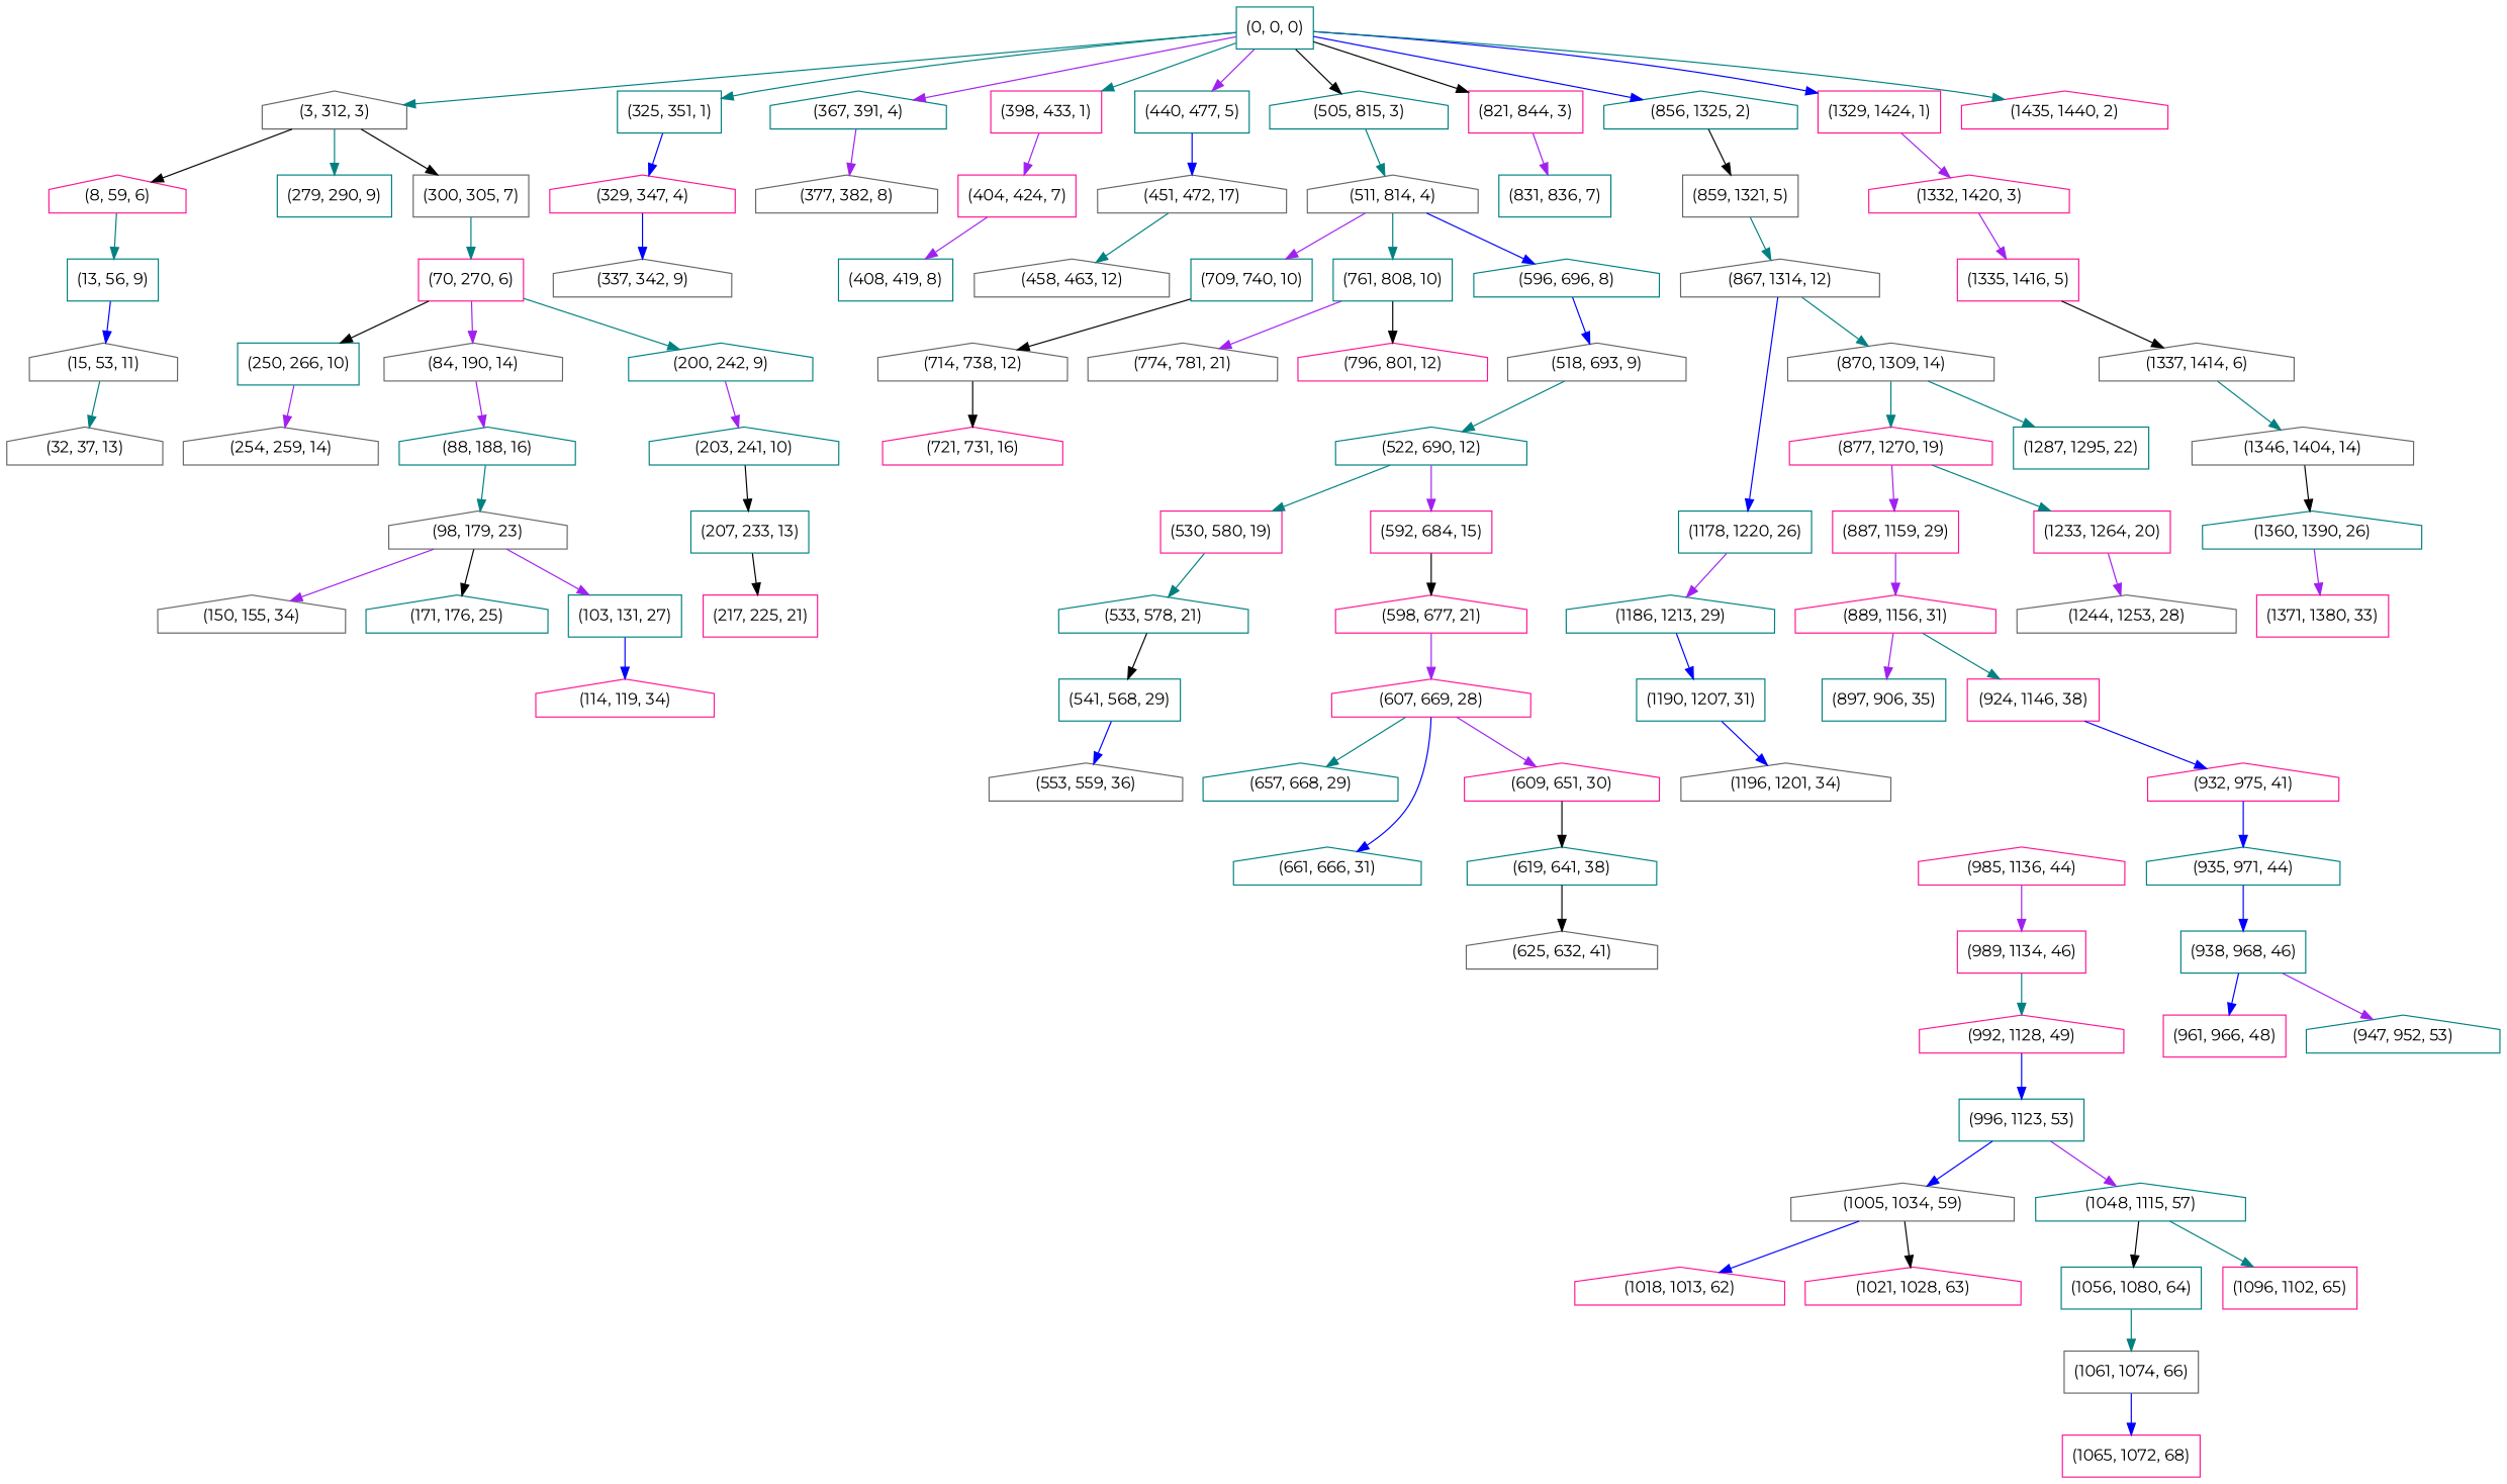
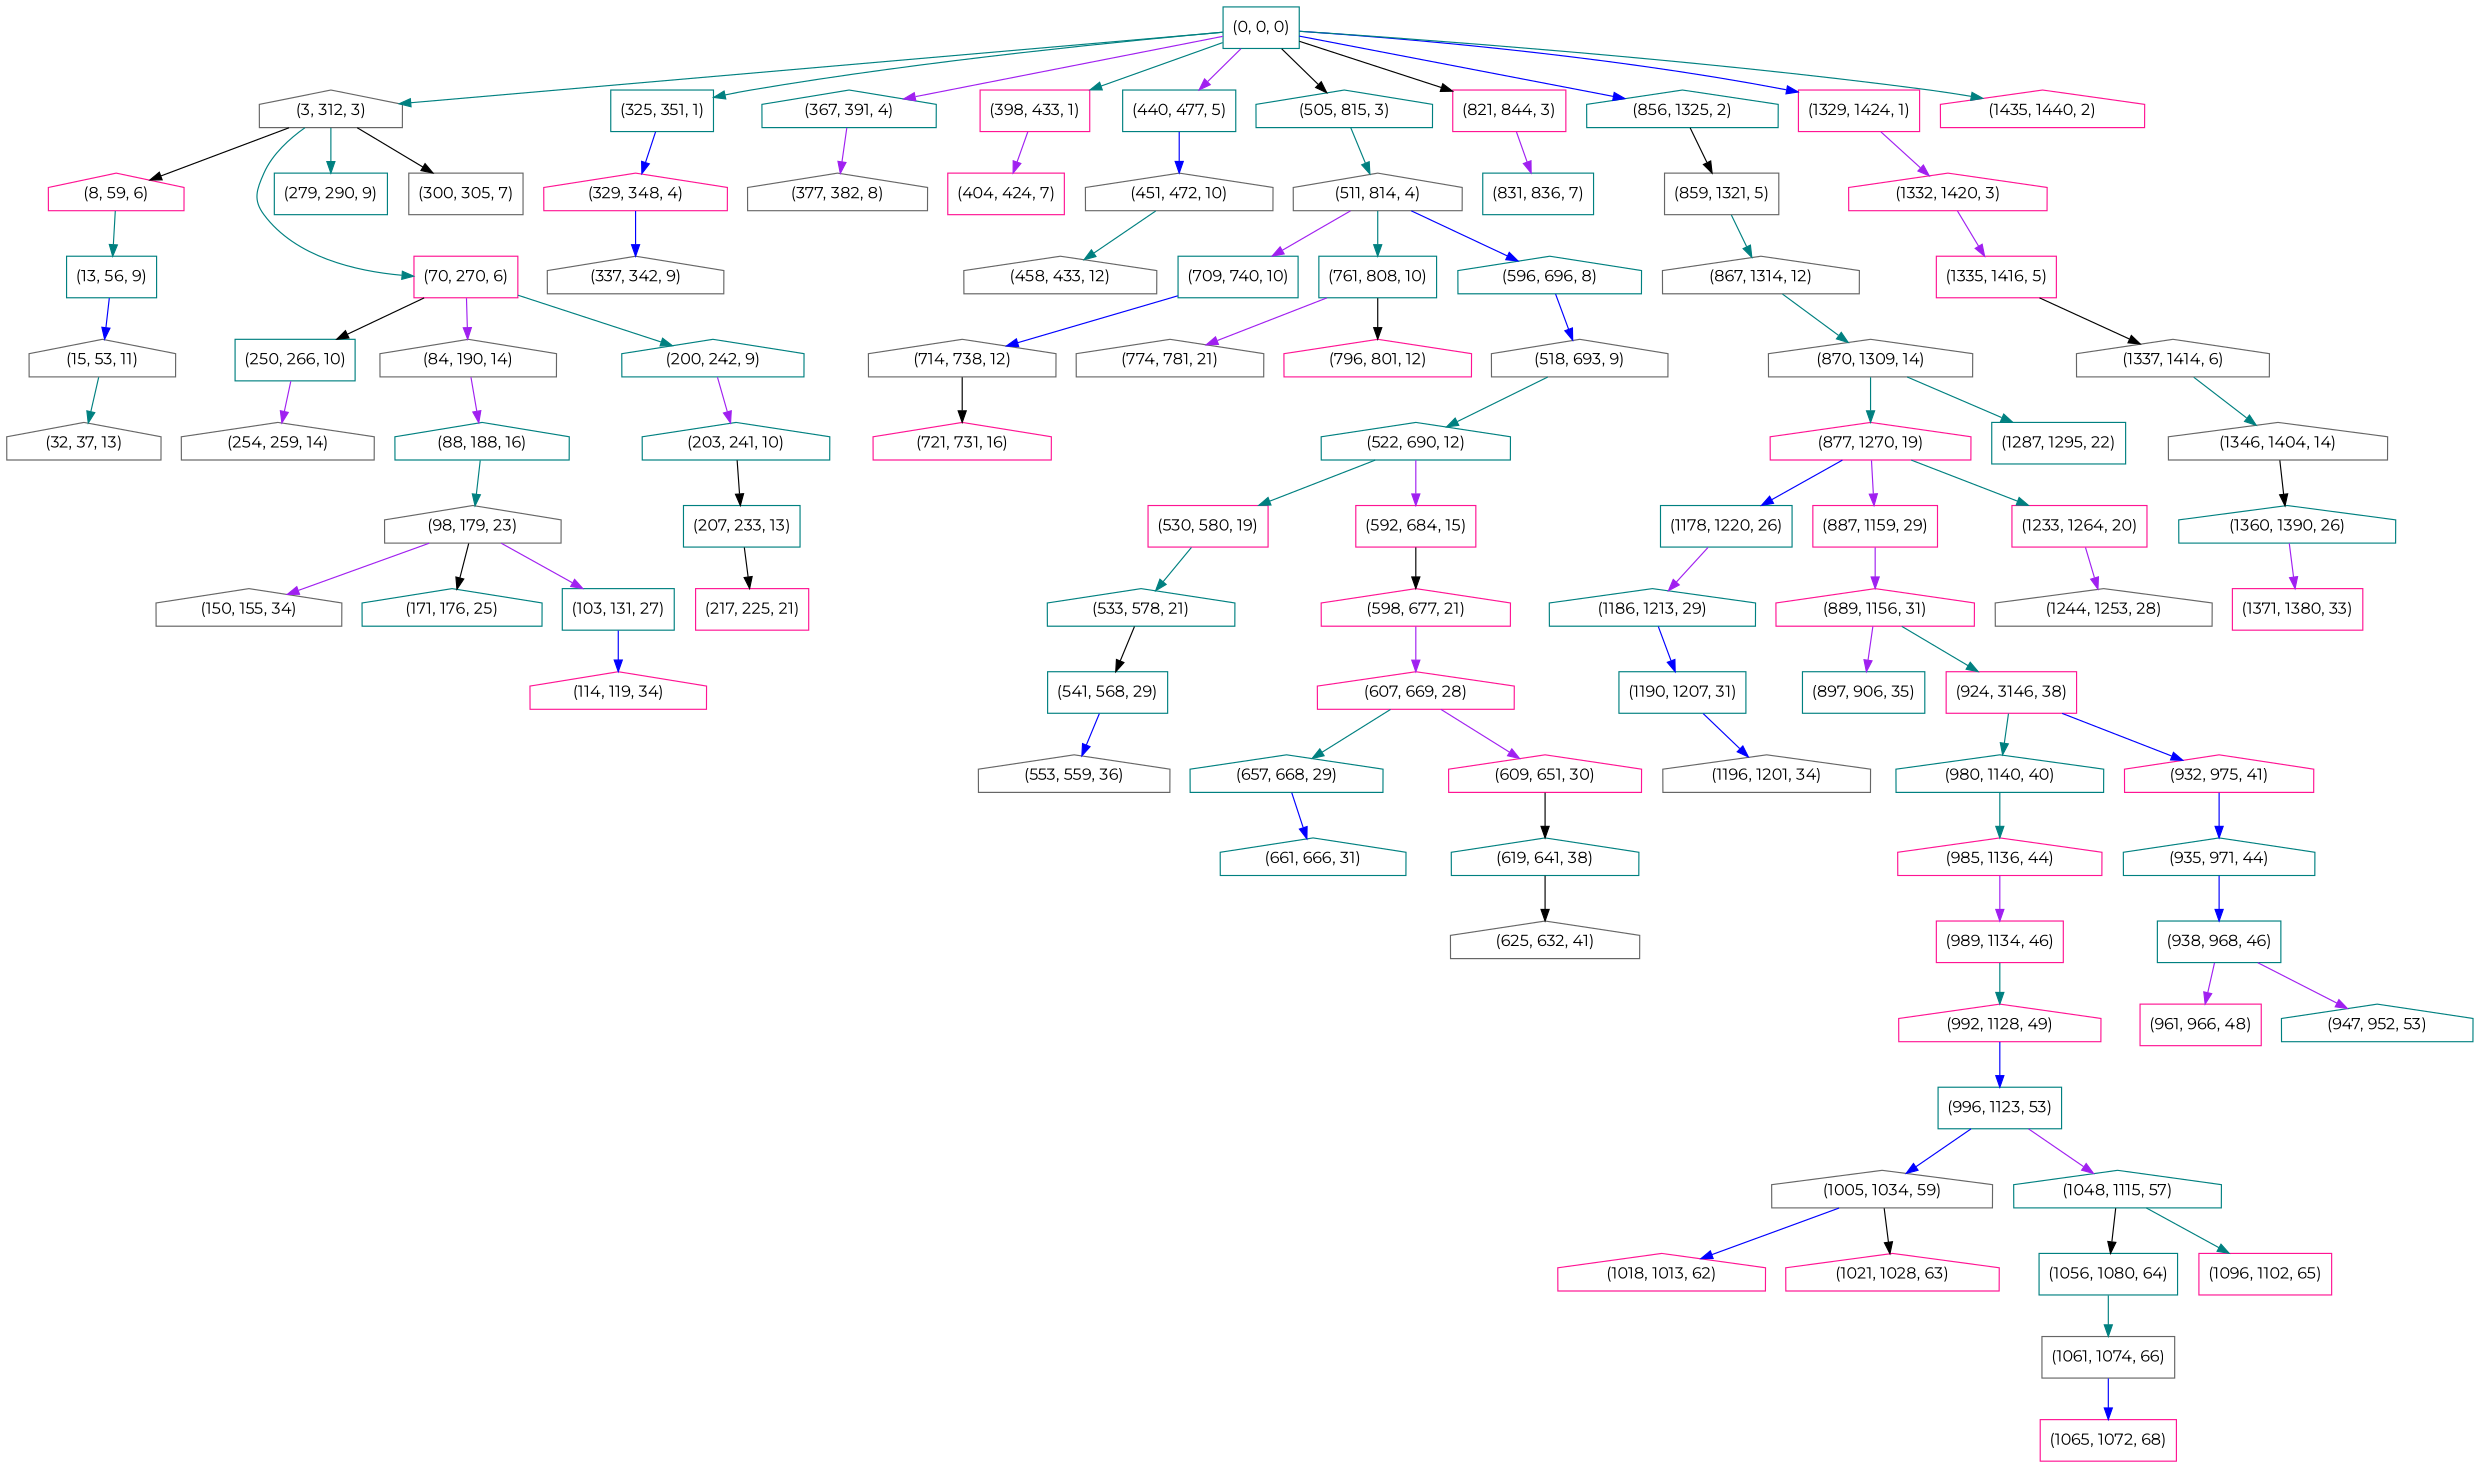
  digraph {
    fontname=Montserrat
    node [color=teal fontname=Montserrat shape=house]
    edge [color=teal fontname=Montserrat]
    "(0, 0, 0)" [shape=box]
    "(3, 312, 3)" [color=gray40]
    "(325, 351, 1)" [shape=box]
    "(367, 391, 4)"
    "(398, 433, 1)" [color=deeppink shape=box]
    "(440, 477, 5)" [shape=box]
    "(505, 815, 3)"
    "(821, 844, 3)" [color=deeppink shape=box]
    "(856, 1325, 2)"
    "(1329, 1424, 1)" [color=deeppink shape=box]
    "(1435, 1440, 2)" [color=deeppink]
    "(8, 59, 6)" [color=deeppink]
    "(70, 270, 6)" [color=deeppink shape=box]
    "(279, 290, 9)" [shape=box]
    "(300, 305, 7)" [color=gray40 shape=box]
-   "(329, 348, 4)" [color=deeppink label="(329, 347, 4)"]
+   "(329, 348, 4)" [color=deeppink]
    "(377, 382, 8)" [color=gray40]
    "(404, 424, 7)" [color=deeppink shape=box]
-   "(451, 472, 10)" [color=gray40 label="(451, 472, 17)"]
+   "(451, 472, 10)" [color=gray40]
    "(511, 814, 4)" [color=gray40]
    "(831, 836, 7)" [shape=box]
    "(859, 1321, 5)" [color=gray40 shape=box]
    "(1332, 1420, 3)" [color=deeppink]
    "(13, 56, 9)" [shape=box]
    "(84, 190, 14)" [color=gray40]
    "(200, 242, 9)"
    "(250, 266, 10)" [shape=box]
    "(15, 53, 11)" [color=gray40]
    "(32, 37, 13)" [color=gray40]
    "(88, 188, 16)"
    "(203, 241, 10)"
    "(254, 259, 14)" [color=gray40]
    "(98, 179, 23)" [color=gray40]
    "(103, 131, 27)" [shape=box]
    "(150, 155, 34)" [color=gray40]
    "(171, 176, 25)"
    "(114, 119, 34)" [color=deeppink]
    "(207, 233, 13)" [shape=box]
    "(217, 225, 21)" [color=deeppink shape=box]
    "(337, 342, 9)" [color=gray40]
-   "(408, 419, 8)" [shape=box]
-   "(458, 463, 12)" [color=gray40]
+   "(458, 463, 12)" [color=gray40 label="(458, 433, 12)"]
    n43 [label="(596, 696, 8)"]
    "(709, 740, 10)" [shape=box]
    "(761, 808, 10)" [shape=box]
    "(518, 693, 9)" [color=gray40]
    "(714, 738, 12)" [color=gray40]
    "(774, 781, 21)" [color=gray40]
    "(796, 801, 12)" [color=deeppink]
    "(522, 690, 12)"
    "(530, 580, 19)" [color=deeppink shape=box]
    "(592, 684, 15)" [color=deeppink shape=box]
    "(533, 578, 21)"
    "(598, 677, 21)" [color=deeppink]
    "(541, 568, 29)" [shape=box]
    "(553, 559, 36)" [color=gray40]
    "(607, 669, 28)" [color=deeppink]
    "(609, 651, 30)" [color=deeppink]
    "(657, 668, 29)"
    "(619, 641, 38)"
    "(661, 666, 31)"
    "(625, 632, 41)" [color=gray40]
    "(721, 731, 16)" [color=deeppink]
    "(867, 1314, 12)" [color=gray40]
    "(870, 1309, 14)" [color=gray40]
    "(877, 1270, 19)" [color=deeppink]
    "(1287, 1295, 22)" [shape=box]
    "(887, 1159, 29)" [color=deeppink shape=box]
    "(1178, 1220, 26)" [shape=box]
    "(1233, 1264, 20)" [color=deeppink shape=box]
    "(889, 1156, 31)" [color=deeppink]
    "(1186, 1213, 29)"
    "(1244, 1253, 28)" [color=gray40]
    "(897, 906, 35)" [shape=box]
-   "(924, 1146, 38)" [color=deeppink shape=box]
+   "(924, 1146, 38)" [color=deeppink shape=box label="(924, 3146, 38)"]
    "(932, 975, 41)" [color=deeppink]
+   "(980, 1140, 40)"
    "(935, 971, 44)"
    "(985, 1136, 44)" [color=deeppink]
    "(938, 968, 46)" [shape=box]
    "(947, 952, 53)"
    "(961, 966, 48)" [color=deeppink shape=box]
    "(989, 1134, 46)" [color=deeppink shape=box]
    "(992, 1128, 49)" [color=deeppink]
    "(996, 1123, 53)" [shape=box]
    "(1005, 1034, 59)" [color=gray40]
    "(1048, 1115, 57)"
    n88 [color=deeppink label="(1018, 1013, 62)"]
    "(1021, 1028, 63)" [color=deeppink]
    "(1056, 1080, 64)" [shape=box]
    "(1096, 1102, 65)" [color=deeppink shape=box]
    "(1061, 1074, 66)" [color=gray40 shape=box]
    "(1065, 1072, 68)" [color=deeppink shape=box]
    "(1190, 1207, 31)" [shape=box]
    "(1196, 1201, 34)" [color=gray40]
    "(1335, 1416, 5)" [color=deeppink shape=box]
    "(1337, 1414, 6)" [color=gray40]
    "(1346, 1404, 14)" [color=gray40]
    "(1360, 1390, 26)"
    "(1371, 1380, 33)" [color=deeppink shape=box]
    "(0, 0, 0)" -> "(3, 312, 3)"
    "(0, 0, 0)" -> "(325, 351, 1)"
    "(0, 0, 0)" -> "(367, 391, 4)" [color=purple]
    "(0, 0, 0)" -> "(398, 433, 1)"
    "(0, 0, 0)" -> "(440, 477, 5)" [color=purple]
    "(0, 0, 0)" -> "(505, 815, 3)" [color=black]
    "(0, 0, 0)" -> "(821, 844, 3)" [color=black]
    "(0, 0, 0)" -> "(856, 1325, 2)" [color=blue]
    "(0, 0, 0)" -> "(1329, 1424, 1)" [color=blue]
    "(0, 0, 0)" -> "(1435, 1440, 2)"
    "(3, 312, 3)" -> "(8, 59, 6)" [color=black]
-   "(300, 305, 7)" -> "(70, 270, 6)"
+   "(3, 312, 3)" -> "(70, 270, 6)"
    "(3, 312, 3)" -> "(279, 290, 9)"
    "(3, 312, 3)" -> "(300, 305, 7)" [color=black]
    "(325, 351, 1)" -> "(329, 348, 4)" [color=blue]
    "(367, 391, 4)" -> "(377, 382, 8)" [color=purple]
    "(398, 433, 1)" -> "(404, 424, 7)" [color=purple]
    "(440, 477, 5)" -> "(451, 472, 10)" [color=blue]
    "(505, 815, 3)" -> "(511, 814, 4)"
    "(821, 844, 3)" -> "(831, 836, 7)" [color=purple]
    "(856, 1325, 2)" -> "(859, 1321, 5)" [color=black]
    "(1329, 1424, 1)" -> "(1332, 1420, 3)" [color=purple]
    "(8, 59, 6)" -> "(13, 56, 9)"
    "(70, 270, 6)" -> "(84, 190, 14)" [color=purple]
    "(70, 270, 6)" -> "(200, 242, 9)"
    "(70, 270, 6)" -> "(250, 266, 10)" [color=black]
    "(329, 348, 4)" -> "(337, 342, 9)" [color=blue]
-   "(404, 424, 7)" -> "(408, 419, 8)" [color=purple]
    "(451, 472, 10)" -> "(458, 463, 12)"
    "(511, 814, 4)" -> n43 [color=blue]
    "(511, 814, 4)" -> "(709, 740, 10)" [color=purple]
    "(511, 814, 4)" -> "(761, 808, 10)"
    "(859, 1321, 5)" -> "(867, 1314, 12)"
    "(1332, 1420, 3)" -> "(1335, 1416, 5)" [color=purple]
    "(13, 56, 9)" -> "(15, 53, 11)" [color=blue]
    "(84, 190, 14)" -> "(88, 188, 16)" [color=purple]
    "(200, 242, 9)" -> "(203, 241, 10)" [color=purple]
    "(250, 266, 10)" -> "(254, 259, 14)" [color=purple]
    "(15, 53, 11)" -> "(32, 37, 13)"
    "(88, 188, 16)" -> "(98, 179, 23)"
    "(203, 241, 10)" -> "(207, 233, 13)" [color=black]
    "(98, 179, 23)" -> "(103, 131, 27)" [color=purple]
    "(98, 179, 23)" -> "(150, 155, 34)" [color=purple]
    "(98, 179, 23)" -> "(171, 176, 25)" [color=black]
    "(103, 131, 27)" -> "(114, 119, 34)" [color=blue]
    "(207, 233, 13)" -> "(217, 225, 21)" [color=black]
    n43 -> "(518, 693, 9)" [color=blue]
-   "(709, 740, 10)" -> "(714, 738, 12)" [color=black]
+   "(709, 740, 10)" -> "(714, 738, 12)" [color=blue]
    "(761, 808, 10)" -> "(774, 781, 21)" [color=purple]
    "(761, 808, 10)" -> "(796, 801, 12)" [color=black]
    "(518, 693, 9)" -> "(522, 690, 12)"
    "(714, 738, 12)" -> "(721, 731, 16)" [color=black]
    "(522, 690, 12)" -> "(530, 580, 19)"
    "(522, 690, 12)" -> "(592, 684, 15)" [color=purple]
    "(530, 580, 19)" -> "(533, 578, 21)"
    "(592, 684, 15)" -> "(598, 677, 21)" [color=black]
    "(533, 578, 21)" -> "(541, 568, 29)" [color=black]
    "(598, 677, 21)" -> "(607, 669, 28)" [color=purple]
    "(541, 568, 29)" -> "(553, 559, 36)" [color=blue]
    "(607, 669, 28)" -> "(609, 651, 30)" [color=purple]
    "(607, 669, 28)" -> "(657, 668, 29)"
    "(609, 651, 30)" -> "(619, 641, 38)" [color=black]
-   "(607, 669, 28)" -> "(661, 666, 31)" [color=blue]
+   "(657, 668, 29)" -> "(661, 666, 31)" [color=blue]
    "(619, 641, 38)" -> "(625, 632, 41)" [color=black]
    "(867, 1314, 12)" -> "(870, 1309, 14)"
    "(870, 1309, 14)" -> "(877, 1270, 19)"
    "(870, 1309, 14)" -> "(1287, 1295, 22)"
    "(877, 1270, 19)" -> "(887, 1159, 29)" [color=purple]
-   "(867, 1314, 12)" -> "(1178, 1220, 26)" [color=blue]
+   "(877, 1270, 19)" -> "(1178, 1220, 26)" [color=blue]
    "(877, 1270, 19)" -> "(1233, 1264, 20)"
    "(887, 1159, 29)" -> "(889, 1156, 31)" [color=purple]
    "(1178, 1220, 26)" -> "(1186, 1213, 29)" [color=purple]
    "(1233, 1264, 20)" -> "(1244, 1253, 28)" [color=purple]
    "(889, 1156, 31)" -> "(897, 906, 35)" [color=purple]
    "(889, 1156, 31)" -> "(924, 1146, 38)"
    "(1186, 1213, 29)" -> "(1190, 1207, 31)" [color=blue]
    "(924, 1146, 38)" -> "(932, 975, 41)" [color=blue]
+   "(924, 1146, 38)" -> "(980, 1140, 40)"
    "(932, 975, 41)" -> "(935, 971, 44)" [color=blue]
+   "(980, 1140, 40)" -> "(985, 1136, 44)"
    "(935, 971, 44)" -> "(938, 968, 46)" [color=blue]
    "(985, 1136, 44)" -> "(989, 1134, 46)" [color=purple]
    "(938, 968, 46)" -> "(947, 952, 53)" [color=purple]
-   "(938, 968, 46)" -> "(961, 966, 48)" [color=blue]
+   "(938, 968, 46)" -> "(961, 966, 48)" [color=purple]
    "(989, 1134, 46)" -> "(992, 1128, 49)"
    "(992, 1128, 49)" -> "(996, 1123, 53)" [color=blue]
    "(996, 1123, 53)" -> "(1005, 1034, 59)" [color=blue]
    "(996, 1123, 53)" -> "(1048, 1115, 57)" [color=purple]
    "(1005, 1034, 59)" -> n88 [color=blue]
    "(1005, 1034, 59)" -> "(1021, 1028, 63)" [color=black]
    "(1048, 1115, 57)" -> "(1056, 1080, 64)" [color=black]
    "(1048, 1115, 57)" -> "(1096, 1102, 65)"
    "(1056, 1080, 64)" -> "(1061, 1074, 66)"
    "(1061, 1074, 66)" -> "(1065, 1072, 68)" [color=blue]
    "(1190, 1207, 31)" -> "(1196, 1201, 34)" [color=blue]
    "(1335, 1416, 5)" -> "(1337, 1414, 6)" [color=black]
    "(1337, 1414, 6)" -> "(1346, 1404, 14)"
    "(1346, 1404, 14)" -> "(1360, 1390, 26)" [color=black]
    "(1360, 1390, 26)" -> "(1371, 1380, 33)" [color=purple]
  }
